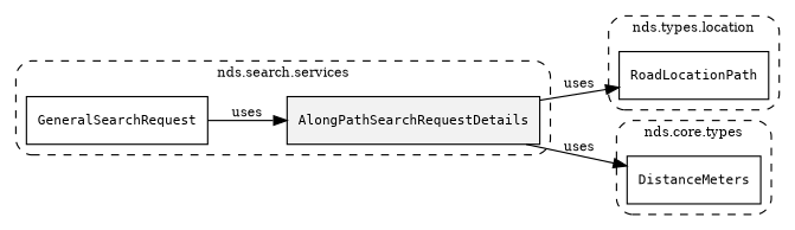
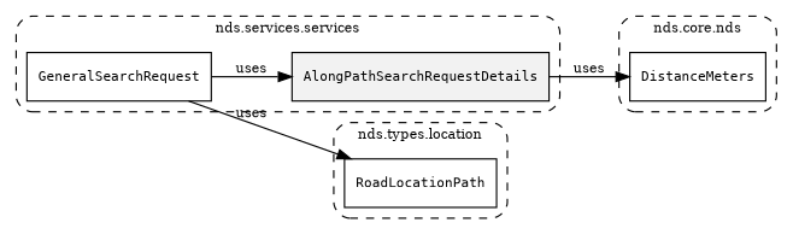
  digraph {
    fontsize=10
    rankdir=LR
    node [fontsize=10 shape=box]
    edge [fontsize=10]
    n1 [fillcolor="#0000000D" label=<<font face="monospace"><table align="center" border="0" cellspacing="0" cellpadding="0"><tr><td href="../../../content/packages/nds.search.services.html#Structure-AlongPathSearchRequestDetails" title="Structure defined in nds.search.services">AlongPathSearchRequestDetails</td></tr></table></font>> style=filled]
    n2 [label=<<font face="monospace"><table align="center" border="0" cellspacing="0" cellpadding="0"><tr><td href="../../../content/packages/nds.search.services.html#Structure-GeneralSearchRequest" title="Structure defined in nds.search.services">GeneralSearchRequest</td></tr></table></font>>]
    n3 [label=<<font face="monospace"><table align="center" border="0" cellspacing="0" cellpadding="0"><tr><td href="../../../content/packages/nds.core.location.html#Structure-RoadLocationPath" title="Structure defined in nds.core.location">RoadLocationPath</td></tr></table></font>>]
    n4 [label=<<font face="monospace"><table align="center" border="0" cellspacing="0" cellpadding="0"><tr><td href="../../../content/packages/nds.core.types.html#Subtype-DistanceMeters" title="Subtype defined in nds.core.types">DistanceMeters</td></tr></table></font>>]
    subgraph cluster_1 {
-     label="nds.search.services"
+     label="nds.services.services"
      style="dashed, rounded"
      n1
      n2
    }
    subgraph cluster_2 {
      label="nds.types.location"
      style="dashed, rounded"
      n3
    }
    subgraph cluster_3 {
-     label="nds.core.types"
+     label="nds.core.nds"
      style="dashed, rounded"
      n4
    }
-   n1 -> n3 [label=uses]
+   n2 -> n3 [label=uses]
    n1 -> n4 [label=uses]
    n2 -> n1 [label=uses]
  }
